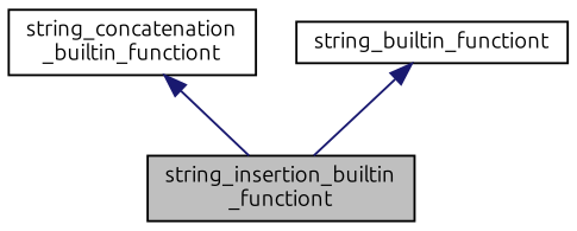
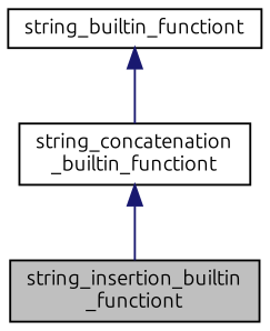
  digraph {
    fontname=Ubuntu
    node [color=black fontname=Ubuntu fontsize=10 shape=record]
    edge [color=midnightblue dir=back fontname=Ubuntu fontsize=10 labelfontname=Helvetica labelfontsize=10 style=solid]
    n1 [fillcolor=grey75 fontcolor=black height=0.2 label="string_insertion_builtin\l_functiont" style=filled width=0.4]
    n2 [height=0.2 label="string_concatenation\l_builtin_functiont" width=0.4]
    n3 [height=0.2 label=string_builtin_functiont width=0.4]
    n2 -> n1
-   n3 -> n1
+   n3 -> n2
  }
